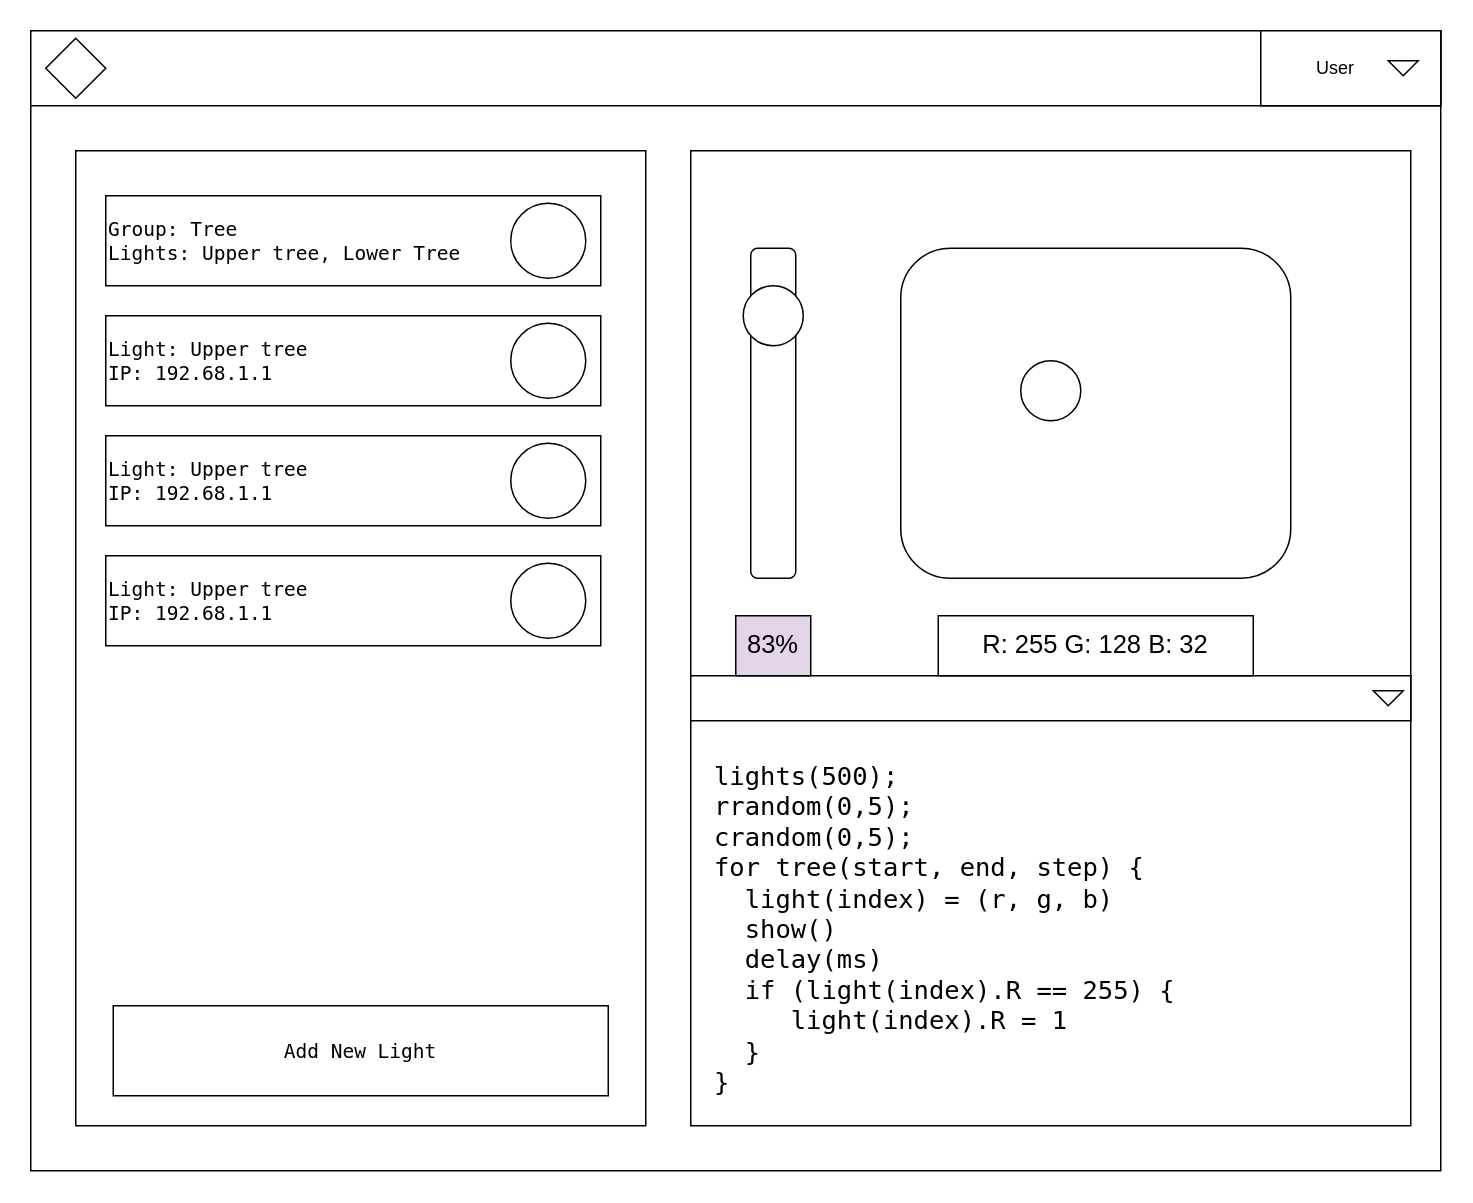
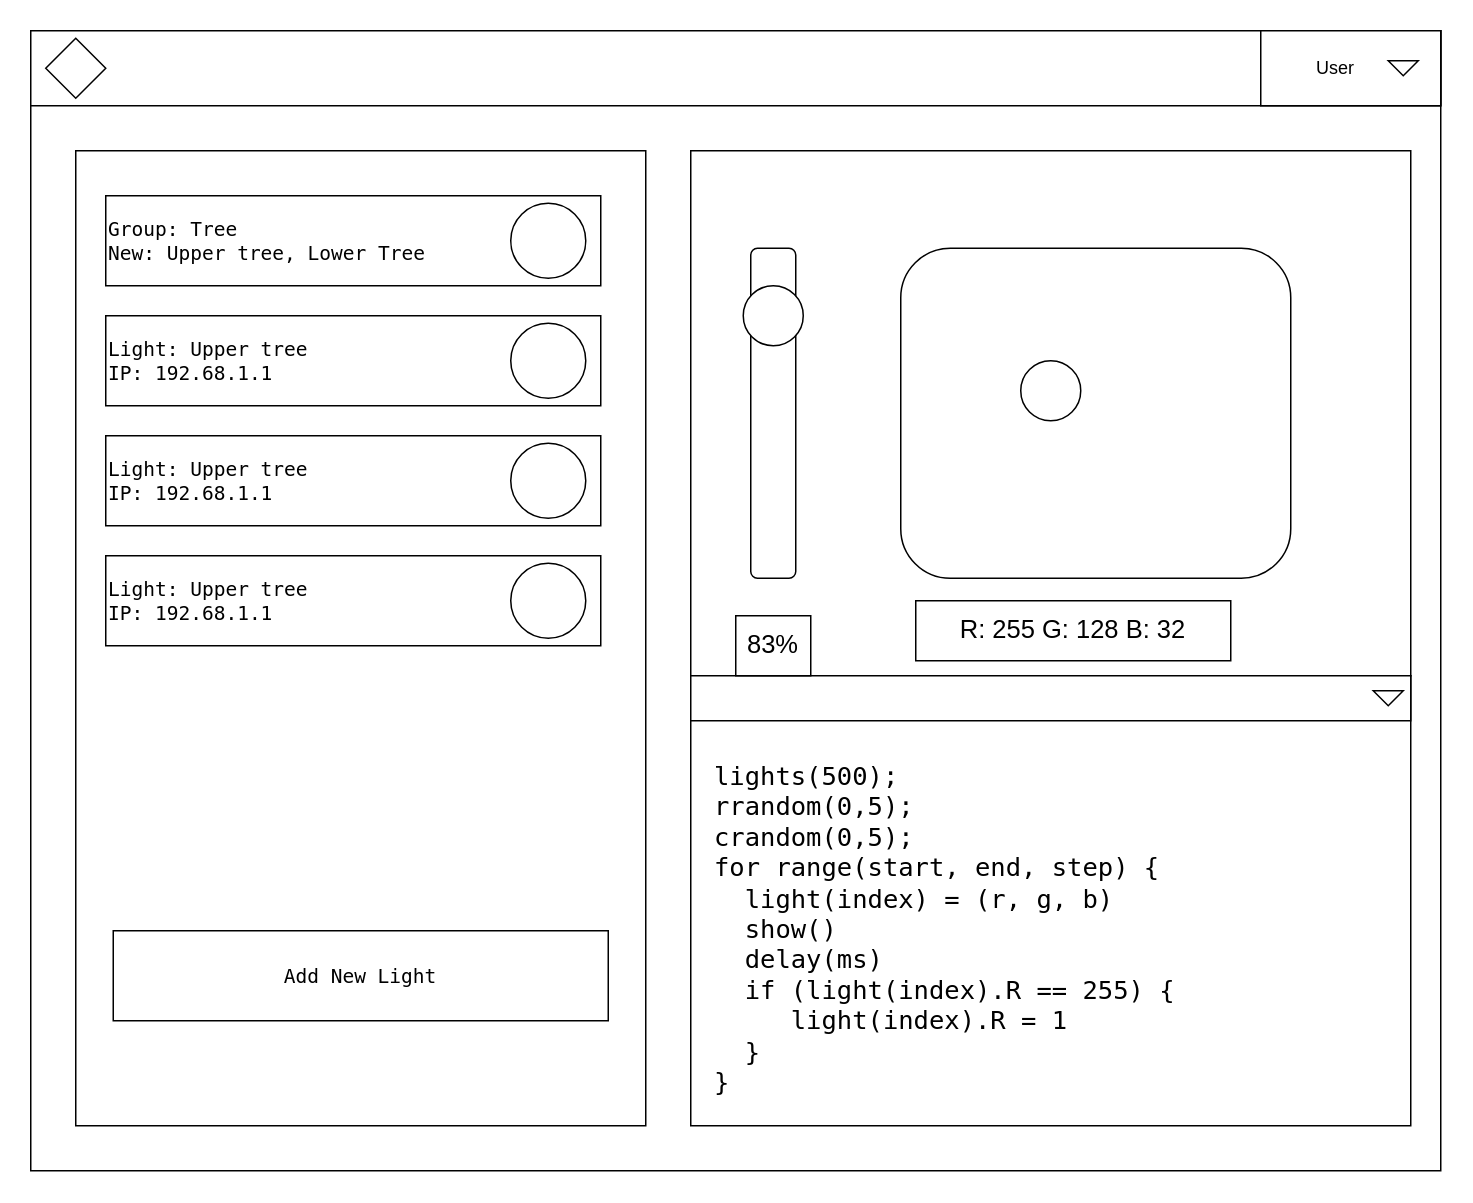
  <mxCell id="0" />
  <mxCell id="1" parent="0" />
  <mxCell id="2" value="" style="rounded=0;whiteSpace=wrap;html=1;" parent="1" vertex="1"><mxGeometry x="20" y="20" width="940" height="760" as="geometry" /></mxCell>
  <mxCell id="3" value="" style="rounded=0;whiteSpace=wrap;html=1;" parent="1" vertex="1"><mxGeometry x="20" y="20" width="940" height="50" as="geometry" /></mxCell>
  <mxCell id="4" value="" style="rhombus;whiteSpace=wrap;html=1;" parent="1" vertex="1"><mxGeometry x="30" y="25" width="40" height="40" as="geometry" /></mxCell>
  <mxCell id="5" value="" style="rounded=0;whiteSpace=wrap;html=1;" parent="1" vertex="1"><mxGeometry x="840" y="20" width="120" height="50" as="geometry" /></mxCell>
  <mxCell id="6" value="" style="triangle;whiteSpace=wrap;html=1;rotation=90;" parent="1" vertex="1"><mxGeometry x="930" y="35" width="10" height="20" as="geometry" /></mxCell>
  <mxCell id="7" value="User" style="text;html=1;strokeColor=none;fillColor=none;align=center;verticalAlign=middle;whiteSpace=wrap;rounded=0;" parent="1" vertex="1"><mxGeometry x="860" y="30" width="60" height="30" as="geometry" /></mxCell>
  <mxCell id="8" value="" style="rounded=0;whiteSpace=wrap;html=1;" parent="1" vertex="1"><mxGeometry x="50" y="100" width="380" height="650" as="geometry" /></mxCell>
  <mxCell id="9" value="" style="rounded=0;whiteSpace=wrap;html=1;" parent="1" vertex="1"><mxGeometry x="460" y="100" width="480" height="350" as="geometry" /></mxCell>
  <mxCell id="10" value="" style="rounded=0;whiteSpace=wrap;html=1;" parent="1" vertex="1"><mxGeometry x="460" y="450" width="480" height="300" as="geometry" /></mxCell>
  <mxCell id="11" value="" style="rounded=0;whiteSpace=wrap;html=1;" parent="1" vertex="1"><mxGeometry x="460" y="450" width="480" height="30" as="geometry" /></mxCell>
  <mxCell id="12" value="" style="triangle;whiteSpace=wrap;html=1;rotation=90;" parent="1" vertex="1"><mxGeometry x="920" y="455" width="10" height="20" as="geometry" /></mxCell>
  <mxCell id="13" value="" style="rounded=1;whiteSpace=wrap;html=1;" parent="1" vertex="1"><mxGeometry x="600" y="165" width="260" height="220" as="geometry" /></mxCell>
  <mxCell id="14" value="" style="rounded=1;whiteSpace=wrap;html=1;" parent="1" vertex="1"><mxGeometry x="500" y="165" width="30" height="220" as="geometry" /></mxCell>
  <mxCell id="15" value="" style="ellipse;whiteSpace=wrap;html=1;aspect=fixed;" parent="1" vertex="1"><mxGeometry x="495" y="190" width="40" height="40" as="geometry" /></mxCell>
  <mxCell id="16" value="" style="ellipse;whiteSpace=wrap;html=1;aspect=fixed;" parent="1" vertex="1"><mxGeometry x="680" y="240" width="40" height="40" as="geometry" /></mxCell>
- <mxCell id="17" value="&lt;pre style=&quot;font-size: 17px&quot;&gt;lights(500);&lt;br&gt;rrandom(0,5);&lt;br&gt;crandom(0,5);&lt;br&gt;&lt;font style=&quot;font-size: 17px&quot;&gt;&lt;font style=&quot;font-size: 17px&quot;&gt;for tree(start, end, step) {&lt;/font&gt;&lt;font style=&quot;font-size: 17px&quot;&gt;&amp;nbsp;&lt;br&gt;&lt;/font&gt;&lt;/font&gt;&amp;nbsp; light(index) = (r, g, b)&lt;br&gt;&amp;nbsp; show()&lt;br&gt;&amp;nbsp; delay(ms)&lt;br&gt;  if (light(index).R == 255) {&lt;br&gt;     light(index).R = 1&lt;br&gt;  }&lt;br&gt;}&lt;/pre&gt;" style="text;html=1;strokeColor=none;fillColor=none;spacing=5;spacingTop=-20;whiteSpace=wrap;overflow=hidden;rounded=0;horizontal=1;" parent="1" vertex="1"><mxGeometry x="471" y="500" width="379" height="240" as="geometry" /></mxCell>
- <mxCell id="18" value="R: 255 G: 128 B: 32" style="rounded=0;whiteSpace=wrap;html=1;fontSize=17;" parent="1" vertex="1"><mxGeometry x="625" y="410" width="210" height="40" as="geometry" /></mxCell>
- <mxCell id="19" value="83%" style="rounded=0;whiteSpace=wrap;html=1;fontSize=17;fillColor=#e1d5e7;" parent="1" vertex="1"><mxGeometry x="490" y="410" width="50" height="40" as="geometry" /></mxCell>
- <mxCell id="20" value="&lt;pre style=&quot;font-size: 13px&quot;&gt;Group: Tree&lt;br&gt;Lights: Upper tree, Lower Tree&lt;/pre&gt;" style="rounded=0;whiteSpace=wrap;html=1;fontSize=17;align=left;" parent="1" vertex="1"><mxGeometry x="70" y="130" width="330" height="60" as="geometry" /></mxCell>
+ <mxCell id="17" value="&lt;pre style=&quot;font-size: 17px&quot;&gt;lights(500);&lt;br&gt;rrandom(0,5);&lt;br&gt;crandom(0,5);&lt;br&gt;&lt;font style=&quot;font-size: 17px&quot;&gt;&lt;font style=&quot;font-size: 17px&quot;&gt;for range(start, end, step) {&lt;/font&gt;&lt;font style=&quot;font-size: 17px&quot;&gt;&amp;nbsp;&lt;br&gt;&lt;/font&gt;&lt;/font&gt;&amp;nbsp; light(index) = (r, g, b)&lt;br&gt;&amp;nbsp; show()&lt;br&gt;&amp;nbsp; delay(ms)&lt;br&gt;  if (light(index).R == 255) {&lt;br&gt;     light(index).R = 1&lt;br&gt;  }&lt;br&gt;}&lt;/pre&gt;" style="text;html=1;strokeColor=none;fillColor=none;spacing=5;spacingTop=-20;whiteSpace=wrap;overflow=hidden;rounded=0;horizontal=1;" parent="1" vertex="1"><mxGeometry x="471" y="500" width="379" height="240" as="geometry" /></mxCell>
+ <mxCell id="18" value="R: 255 G: 128 B: 32" style="rounded=0;whiteSpace=wrap;html=1;fontSize=17;" parent="1" vertex="1"><mxGeometry x="610" y="400" width="210" height="40" as="geometry" /></mxCell>
+ <mxCell id="19" value="83%" style="rounded=0;whiteSpace=wrap;html=1;fontSize=17;" parent="1" vertex="1"><mxGeometry x="490" y="410" width="50" height="40" as="geometry" /></mxCell>
+ <mxCell id="20" value="&lt;pre style=&quot;font-size: 13px&quot;&gt;Group: Tree&lt;br&gt;New: Upper tree, Lower Tree&lt;/pre&gt;" style="rounded=0;whiteSpace=wrap;html=1;fontSize=17;align=left;" parent="1" vertex="1"><mxGeometry x="70" y="130" width="330" height="60" as="geometry" /></mxCell>
  <mxCell id="21" value="" style="ellipse;whiteSpace=wrap;html=1;aspect=fixed;fontSize=13;align=left;" parent="1" vertex="1"><mxGeometry x="340" y="135" width="50" height="50" as="geometry" /></mxCell>
  <mxCell id="22" value="&lt;pre style=&quot;font-size: 13px&quot;&gt;Light: Upper tree&lt;br&gt;IP: 192.68.1.1&lt;/pre&gt;" style="rounded=0;whiteSpace=wrap;html=1;fontSize=17;align=left;" parent="1" vertex="1"><mxGeometry x="70" y="210" width="330" height="60" as="geometry" /></mxCell>
  <mxCell id="23" value="" style="ellipse;whiteSpace=wrap;html=1;aspect=fixed;fontSize=13;align=left;" parent="1" vertex="1"><mxGeometry x="340" y="215" width="50" height="50" as="geometry" /></mxCell>
  <mxCell id="24" value="&lt;pre style=&quot;font-size: 13px&quot;&gt;Light: Upper tree&lt;br&gt;IP: 192.68.1.1&lt;/pre&gt;" style="rounded=0;whiteSpace=wrap;html=1;fontSize=17;align=left;" parent="1" vertex="1"><mxGeometry x="70" y="290" width="330" height="60" as="geometry" /></mxCell>
  <mxCell id="25" value="" style="ellipse;whiteSpace=wrap;html=1;aspect=fixed;fontSize=13;align=left;" parent="1" vertex="1"><mxGeometry x="340" y="295" width="50" height="50" as="geometry" /></mxCell>
  <mxCell id="26" value="&lt;pre style=&quot;font-size: 13px&quot;&gt;Light: Upper tree&lt;br&gt;IP: 192.68.1.1&lt;/pre&gt;" style="rounded=0;whiteSpace=wrap;html=1;fontSize=17;align=left;" parent="1" vertex="1"><mxGeometry x="70" y="370" width="330" height="60" as="geometry" /></mxCell>
  <mxCell id="27" value="" style="ellipse;whiteSpace=wrap;html=1;aspect=fixed;fontSize=13;align=left;" parent="1" vertex="1"><mxGeometry x="340" y="375" width="50" height="50" as="geometry" /></mxCell>
- <mxCell id="28" value="&lt;pre style=&quot;font-size: 13px&quot;&gt;Add New Light&lt;/pre&gt;" style="rounded=0;whiteSpace=wrap;html=1;fontSize=17;align=center;" parent="1" vertex="1"><mxGeometry x="75" y="670" width="330" height="60" as="geometry" /></mxCell>
+ <mxCell id="28" value="&lt;pre style=&quot;font-size: 13px&quot;&gt;Add New Light&lt;/pre&gt;" style="rounded=0;whiteSpace=wrap;html=1;fontSize=17;align=center;" parent="1" vertex="1"><mxGeometry x="75" y="620" width="330" height="60" as="geometry" /></mxCell>
